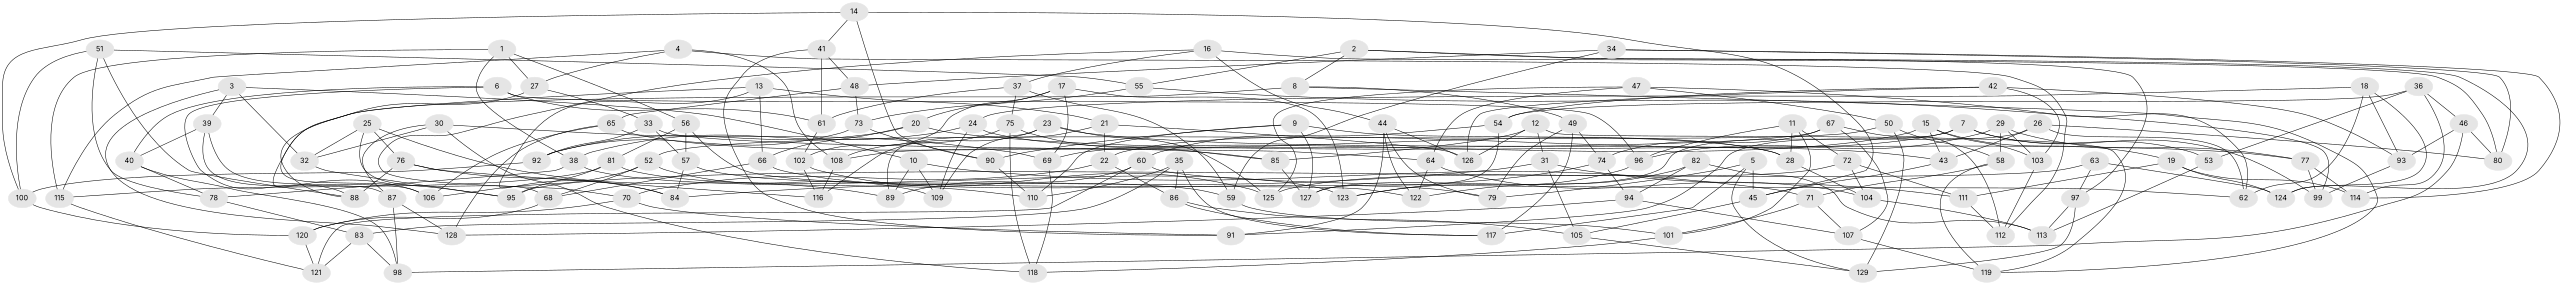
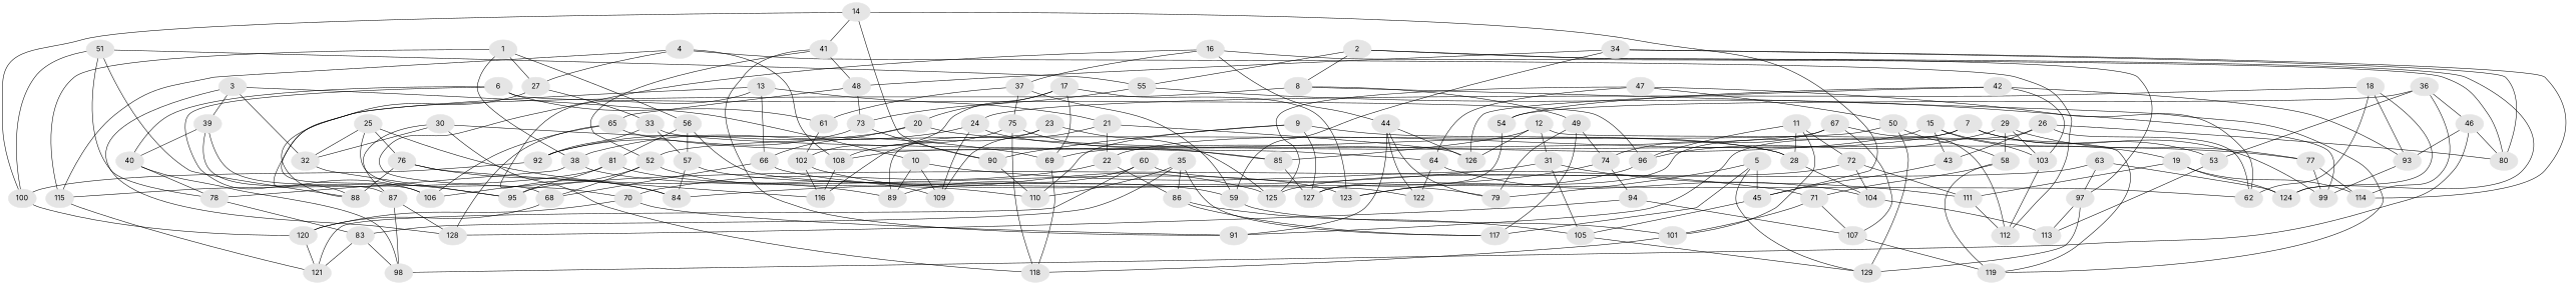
  graph {
    fontname=Inter
    node [color=gray90 fontname=Inter style=filled]
    edge [fontname=Inter]
    1
    27
    38
    56
    115
    33
    95
    110
    78
    57
    122
    81
    121
    2
    8
    55
    97
    124
    88
    49
    119
    99
    73
    129
    113
    3
    10
    32
    39
    128
    71
    89
    109
    40
    106
    87
    4
    108
    112
    116
    5
    45
    79
    117
    105
    6
    61
    96
    98
    102
    123
    7
    22
    53
    127
    70
    86
    74
    9
    28
    90
    104
    101
    107
    11
    72
    111
    125
    118
    12
    31
    85
    126
    84
    13
    21
    66
    68
    14
    41
    100
    91
    48
    120
    15
    19
    43
    69
    103
    114
    16
    37
    44
    80
    59
    75
    17
    20
    77
    92
    18
    24
    62
    93
    23
    25
    76
    26
    64
    29
    58
    30
    34
    65
    35
    83
    36
    46
    54
    60
    42
    47
    50
    52
    94
    51
    63
    67
-   82
    1 -- 27
    1 -- 38
    1 -- 56
    1 -- 115
    27 -- 33
    27 -- 95
    38 -- 110
    38 -- 78
    56 -- 57
    56 -- 122
    56 -- 81
    115 -- 121
    33 -- 57
    33 -- 92
    33 -- 64
    78 -- 83
    57 -- 84
    57 -- 59
    81 -- 115
    81 -- 95
    81 -- 123
    2 -- 8
    2 -- 55
    2 -- 97
    2 -- 124
    8 -- 88
    8 -- 49
    8 -- 119
    55 -- 99
    55 -- 73
    97 -- 129
    97 -- 113
    49 -- 79
    49 -- 117
    49 -- 74
    73 -- 90
    73 -- 92
    3 -- 10
    3 -- 32
    3 -- 39
    3 -- 128
    10 -- 71
    10 -- 89
    10 -- 109
    32 -- 95
    39 -- 40
    39 -- 106
    39 -- 87
    71 -- 101
    71 -- 107
    40 -- 78
    40 -- 98
    87 -- 128
    87 -- 98
    4 -- 27
    4 -- 115
    4 -- 108
    4 -- 112
    108 -- 116
    5 -- 129
    5 -- 45
    5 -- 79
    5 -- 117
    45 -- 105
    105 -- 129
    6 -- 88
    6 -- 40
    6 -- 61
    6 -- 96
    61 -- 102
    96 -- 123
    102 -- 116
    102 -- 125
    7 -- 99
    7 -- 22
    7 -- 53
    7 -- 127
    22 -- 70
    22 -- 86
    53 -- 113
    70 -- 91
    70 -- 120
    86 -- 117
    86 -- 105
    74 -- 123
    74 -- 94
    9 -- 110
    9 -- 127
    9 -- 28
    9 -- 90
    28 -- 104
    90 -- 110
    104 -- 113
    101 -- 118
    107 -- 119
    11 -- 96
    11 -- 28
    11 -- 101
    11 -- 72
    72 -- 104
    72 -- 111
    72 -- 125
    111 -- 112
    12 -- 119
    12 -- 31
    12 -- 85
    12 -- 126
    31 -- 105
    31 -- 111
    31 -- 84
    85 -- 127
    13 -- 106
    13 -- 84
    13 -- 21
    13 -- 66
    21 -- 109
    21 -- 22
    21 -- 126
    66 -- 79
    66 -- 68
    68 -- 120
    14 -- 45
    14 -- 90
    14 -- 41
    14 -- 100
-   41 -- 61
+   41 -- 52
    41 -- 91
    41 -- 48
    100 -- 120
    48 -- 73
    48 -- 65
    120 -- 121
    15 -- 19
    15 -- 43
    15 -- 69
    15 -- 103
    19 -- 124
    19 -- 111
    19 -- 114
    43 -- 45
    69 -- 118
    103 -- 112
    16 -- 70
    16 -- 37
    16 -- 44
    16 -- 80
    37 -- 61
    37 -- 59
    37 -- 75
    44 -- 122
    44 -- 79
    44 -- 126
    44 -- 91
    59 -- 101
    75 -- 108
    75 -- 118
    75 -- 85
    17 -- 102
    17 -- 123
    17 -- 69
    17 -- 20
    20 -- 66
    20 -- 77
    20 -- 92
    77 -- 99
    77 -- 114
    92 -- 100
    18 -- 124
    18 -- 24
    18 -- 62
    18 -- 93
    24 -- 38
    24 -- 109
    24 -- 28
    93 -- 99
    23 -- 89
    23 -- 116
    23 -- 125
-   23 -- 43
    25 -- 32
    25 -- 89
    25 -- 68
    25 -- 76
    76 -- 88
    76 -- 116
    76 -- 84
    26 -- 91
    26 -- 43
    26 -- 80
    26 -- 62
    64 -- 122
    64 -- 104
    29 -- 96
    29 -- 103
    29 -- 77
    29 -- 58
    58 -- 119
    58 -- 71
    30 -- 32
    30 -- 87
    30 -- 118
    30 -- 69
    34 -- 48
    34 -- 114
    34 -- 80
    34 -- 59
    65 -- 128
    65 -- 106
    65 -- 85
    35 -- 110
    35 -- 117
    35 -- 86
    35 -- 83
    83 -- 121
    83 -- 98
    36 -- 53
    36 -- 114
    36 -- 46
    36 -- 54
    46 -- 98
    46 -- 80
    46 -- 93
    54 -- 127
-   54 -- 60
    60 -- 121
    60 -- 89
    60 -- 62
    42 -- 126
    42 -- 103
    42 -- 93
    42 -- 54
    47 -- 125
    47 -- 62
    47 -- 64
    47 -- 50
    50 -- 129
    50 -- 58
    50 -- 52
    52 -- 109
    52 -- 106
    52 -- 68
    94 -- 128
    94 -- 107
    51 -- 78
    51 -- 55
    51 -- 88
    51 -- 100
    63 -- 95
    63 -- 97
    63 -- 124
    67 -- 108
    67 -- 112
    67 -- 74
    67 -- 107
-   82 -- 122
-   82 -- 113
-   82 -- 94
  }
